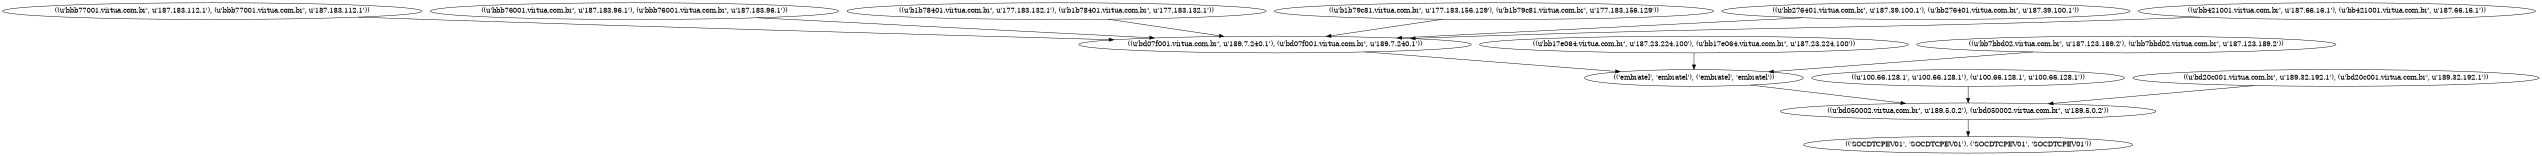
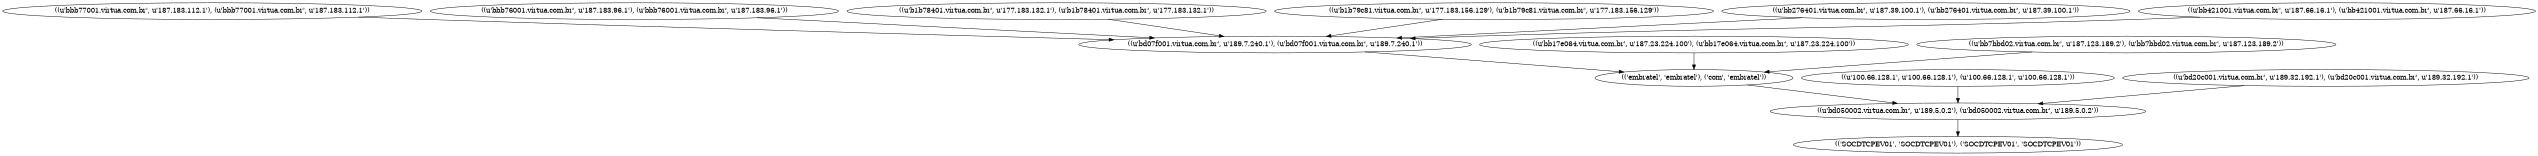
  digraph {
    "((u'bbb77001.virtua.com.br', u'187.183.112.1'), (u'bbb77001.virtua.com.br', u'187.183.112.1'))"
    "((u'bd07f001.virtua.com.br', u'189.7.240.1'), (u'bd07f001.virtua.com.br', u'189.7.240.1'))"
-   "(('embratel', 'embratel'), ('embratel', 'embratel'))"
+   "(('embratel', 'embratel'), ('embratel', 'embratel'))" [label="(('embratel', 'embratel'), ('com', 'embratel'))"]
    "((u'bbb76001.virtua.com.br', u'187.183.96.1'), (u'bbb76001.virtua.com.br', u'187.183.96.1'))"
    "((u'bd050002.virtua.com.br', u'189.5.0.2'), (u'bd050002.virtua.com.br', u'189.5.0.2'))"
    "(('SOCDTCPEV01', 'SOCDTCPEV01'), ('SOCDTCPEV01', 'SOCDTCPEV01'))"
    "((u'bb17e064.virtua.com.br', u'187.23.224.100'), (u'bb17e064.virtua.com.br', u'187.23.224.100'))"
    "((u'b1b78401.virtua.com.br', u'177.183.132.1'), (u'b1b78401.virtua.com.br', u'177.183.132.1'))"
    "((u'b1b79c81.virtua.com.br', u'177.183.156.129'), (u'b1b79c81.virtua.com.br', u'177.183.156.129'))"
    "((u'100.66.128.1', u'100.66.128.1'), (u'100.66.128.1', u'100.66.128.1'))"
    "((u'bb276401.virtua.com.br', u'187.39.100.1'), (u'bb276401.virtua.com.br', u'187.39.100.1'))"
    "((u'bd20c001.virtua.com.br', u'189.32.192.1'), (u'bd20c001.virtua.com.br', u'189.32.192.1'))"
    "((u'bb421001.virtua.com.br', u'187.66.16.1'), (u'bb421001.virtua.com.br', u'187.66.16.1'))"
    "((u'bb7bbd02.virtua.com.br', u'187.123.189.2'), (u'bb7bbd02.virtua.com.br', u'187.123.189.2'))"
    "((u'bbb77001.virtua.com.br', u'187.183.112.1'), (u'bbb77001.virtua.com.br', u'187.183.112.1'))" -> "((u'bd07f001.virtua.com.br', u'189.7.240.1'), (u'bd07f001.virtua.com.br', u'189.7.240.1'))"
    "((u'bd07f001.virtua.com.br', u'189.7.240.1'), (u'bd07f001.virtua.com.br', u'189.7.240.1'))" -> "(('embratel', 'embratel'), ('embratel', 'embratel'))"
    "(('embratel', 'embratel'), ('embratel', 'embratel'))" -> "((u'bd050002.virtua.com.br', u'189.5.0.2'), (u'bd050002.virtua.com.br', u'189.5.0.2'))"
    "((u'bbb76001.virtua.com.br', u'187.183.96.1'), (u'bbb76001.virtua.com.br', u'187.183.96.1'))" -> "((u'bd07f001.virtua.com.br', u'189.7.240.1'), (u'bd07f001.virtua.com.br', u'189.7.240.1'))"
    "((u'bd050002.virtua.com.br', u'189.5.0.2'), (u'bd050002.virtua.com.br', u'189.5.0.2'))" -> "(('SOCDTCPEV01', 'SOCDTCPEV01'), ('SOCDTCPEV01', 'SOCDTCPEV01'))"
    "((u'bb17e064.virtua.com.br', u'187.23.224.100'), (u'bb17e064.virtua.com.br', u'187.23.224.100'))" -> "(('embratel', 'embratel'), ('embratel', 'embratel'))"
    "((u'b1b78401.virtua.com.br', u'177.183.132.1'), (u'b1b78401.virtua.com.br', u'177.183.132.1'))" -> "((u'bd07f001.virtua.com.br', u'189.7.240.1'), (u'bd07f001.virtua.com.br', u'189.7.240.1'))"
    "((u'b1b79c81.virtua.com.br', u'177.183.156.129'), (u'b1b79c81.virtua.com.br', u'177.183.156.129'))" -> "((u'bd07f001.virtua.com.br', u'189.7.240.1'), (u'bd07f001.virtua.com.br', u'189.7.240.1'))"
    "((u'100.66.128.1', u'100.66.128.1'), (u'100.66.128.1', u'100.66.128.1'))" -> "((u'bd050002.virtua.com.br', u'189.5.0.2'), (u'bd050002.virtua.com.br', u'189.5.0.2'))"
    "((u'bb276401.virtua.com.br', u'187.39.100.1'), (u'bb276401.virtua.com.br', u'187.39.100.1'))" -> "((u'bd07f001.virtua.com.br', u'189.7.240.1'), (u'bd07f001.virtua.com.br', u'189.7.240.1'))"
    "((u'bd20c001.virtua.com.br', u'189.32.192.1'), (u'bd20c001.virtua.com.br', u'189.32.192.1'))" -> "((u'bd050002.virtua.com.br', u'189.5.0.2'), (u'bd050002.virtua.com.br', u'189.5.0.2'))"
    "((u'bb421001.virtua.com.br', u'187.66.16.1'), (u'bb421001.virtua.com.br', u'187.66.16.1'))" -> "((u'bd07f001.virtua.com.br', u'189.7.240.1'), (u'bd07f001.virtua.com.br', u'189.7.240.1'))"
    "((u'bb7bbd02.virtua.com.br', u'187.123.189.2'), (u'bb7bbd02.virtua.com.br', u'187.123.189.2'))" -> "(('embratel', 'embratel'), ('embratel', 'embratel'))"
  }
